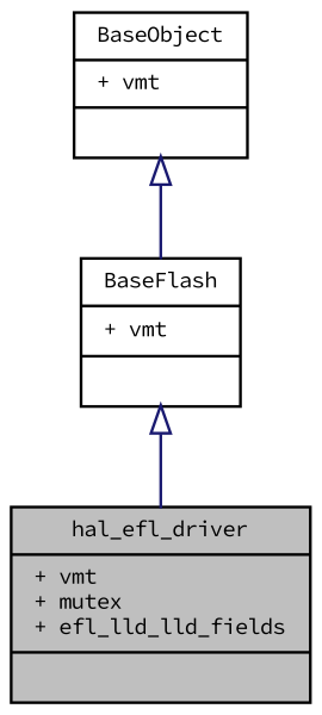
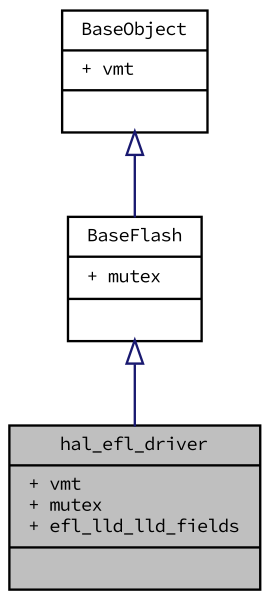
  digraph {
    fontname="Source Code Pro"
    node [color=black fontname="Source Code Pro" fontsize=8 shape=record]
    edge [arrowtail=onormal color=midnightblue dir=back fontname="Source Code Pro" fontsize=8 labelfontname=Helvetica labelfontsize=8 style=solid]
    n1 [fillcolor=grey75 fontcolor=black height=0.2 label="{hal_efl_driver\n|+ vmt\l+ mutex\l+ efl_lld_lld_fields\l|}" style=filled width=0.4]
-   n2 [height=0.2 label="{BaseFlash\n|+ vmt\l|}" width=0.4]
+   n2 [height=0.2 label="{BaseFlash\n|+ mutex\l|}" width=0.4]
    n3 [height=0.2 label="{BaseObject\n|+ vmt\l|}" width=0.4]
    n2 -> n1
    n3 -> n2
  }
